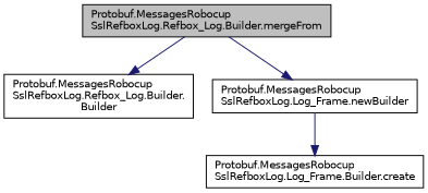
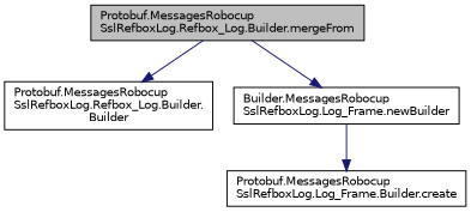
  digraph {
    rankdir=TB
    node [color=black fillcolor=white fontname=Helvetica fontsize=10 shape=record style=filled]
    edge [color=midnightblue fontname=Helvetica fontsize=10 labelfontname=Helvetica labelfontsize=10 style=solid]
    n1 [fillcolor=grey75 fontcolor=black height=0.2 label="Protobuf.MessagesRobocup\lSslRefboxLog.Refbox_Log.Builder.mergeFrom" width=0.4]
    n2 [height=0.2 label="Protobuf.MessagesRobocup\lSslRefboxLog.Refbox_Log.Builder.\lBuilder" width=0.4]
-   n3 [height=0.2 label="Protobuf.MessagesRobocup\lSslRefboxLog.Log_Frame.newBuilder" width=0.4]
+   n3 [height=0.2 label="Builder.MessagesRobocup\lSslRefboxLog.Log_Frame.newBuilder" width=0.4]
    n4 [height=0.2 label="Protobuf.MessagesRobocup\lSslRefboxLog.Log_Frame.Builder.create" width=0.4]
    n1 -> n2
    n1 -> n3
    n3 -> n4
  }
